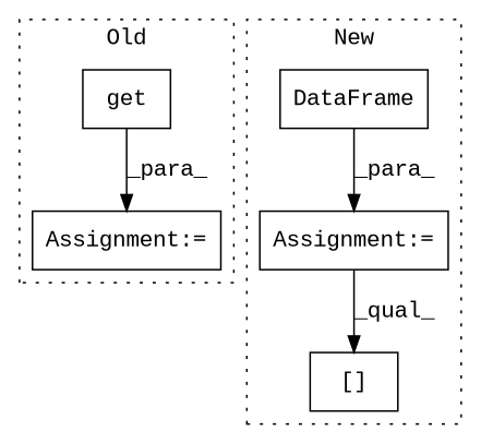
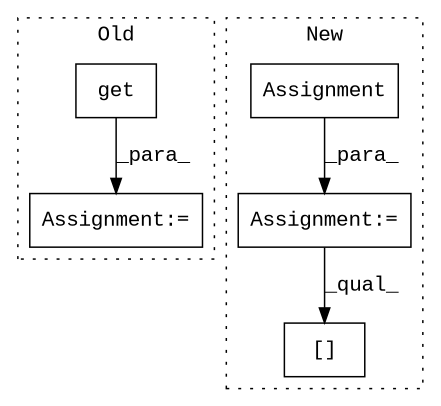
  digraph {
    fontname="Liberation Mono"
    node [a=32 l=1 shape=box fontname="Liberation Mono"]
    edge [fontname="Liberation Mono"]
    n1 [l="4,1" label=get s="8141,8182"]
    n2 [a=7 label="Assignment:=" s=8369]
-   n3 [l="10,1" label=DataFrame s="8450,8465"]
+   n3 [l="10,1" label=Assignment s="8450,8465"]
    n4 [a=2 l="3,1" label="[]" s="8594,8601"]
    n5 [a=7 label="Assignment:=" s=8442]
    subgraph cluster_1 {
      label=Old
      style=dotted
      n1
      n2
    }
    subgraph cluster_2 {
      label=New
      style=dotted
      n3
      n4
      n5
    }
    n1 -> n2 [label=_para_]
    n3 -> n5 [label=_para_]
    n5 -> n4 [label=_qual_]
  }
